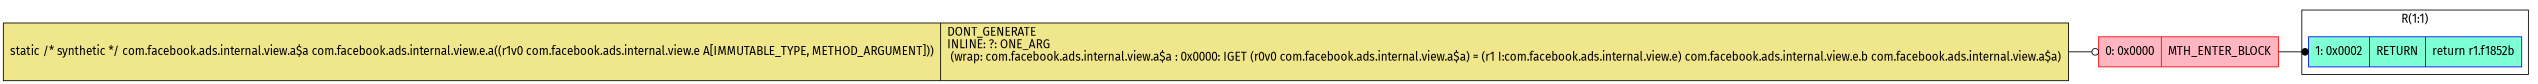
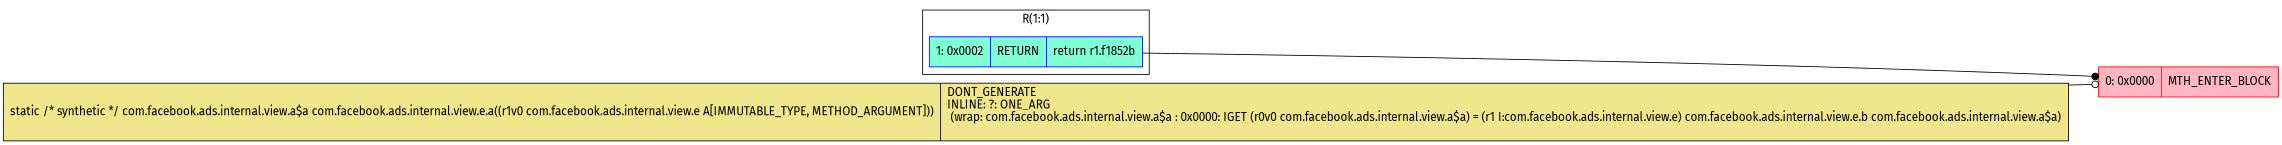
  digraph {
    rankdir=LR
    fontname="Fira Sans"
    node [shape=record style=filled fontname="Fira Sans"]
    edge [fontname="Fira Sans"]
    n1 [color=blue label="{1\:\ 0x0002|RETURN\l|return r1.f1852b\l}" fillcolor=aquamarine]
    n2 [color=red label="{0\:\ 0x0000|MTH_ENTER_BLOCK\l}" fillcolor=lightpink]
    n3 [label="{static \/* synthetic *\/ com.facebook.ads.internal.view.a$a com.facebook.ads.internal.view.e.a((r1v0 com.facebook.ads.internal.view.e A[IMMUTABLE_TYPE, METHOD_ARGUMENT]))  | DONT_GENERATE\lINLINE: ?: ONE_ARG  \l  (wrap: com.facebook.ads.internal.view.a$a : 0x0000: IGET  (r0v0 com.facebook.ads.internal.view.a$a) = (r1 I:com.facebook.ads.internal.view.e) com.facebook.ads.internal.view.e.b com.facebook.ads.internal.view.a$a)\l\l}" fillcolor=khaki]
    subgraph cluster_1 {
      label="R(1:1)"
      n1
    }
-   n2 -> n1 [arrowhead=dot]
+   n1 -> n2 [arrowhead=dot]
    n3 -> n2 [arrowhead=odot]
  }
